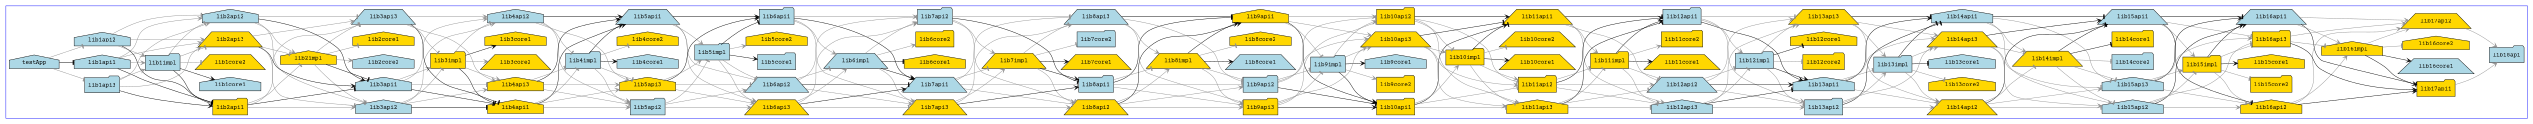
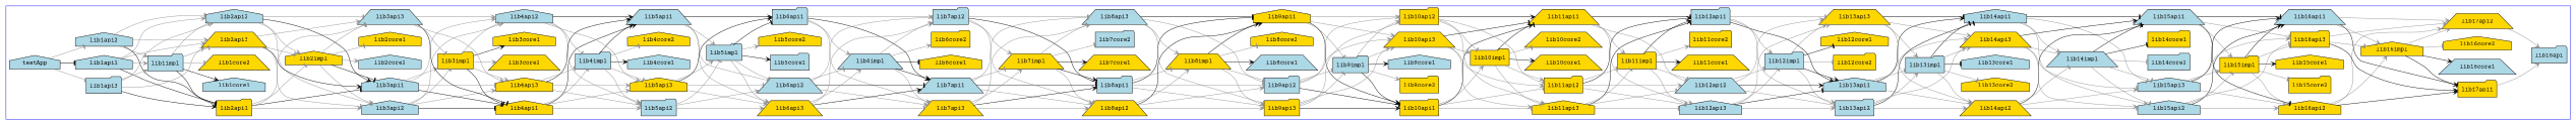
  digraph {
    fontname="Courier Prime"
    rankdir=LR
    node [fillcolor=gold fontname="Courier Prime" shape=house style=filled]
    edge [arrowhead=vee color=grey56 fontname="Courier Prime"]
    testApp [fillcolor=lightblue]
    lib18api [fillcolor=lightblue shape=folder]
    lib17api1 [shape=folder]
    lib16core1 [fillcolor=lightblue shape=trapezium]
    lib16core2
    lib17api2 [shape=trapezium]
    lib16impl
    lib16api1 [fillcolor=lightblue shape=trapezium]
    lib15core1
    lib15core2 [shape=folder]
    lib16api2
    lib16api3 [shape=folder]
    lib15impl [shape=folder]
    lib15api1 [fillcolor=lightblue shape=trapezium]
    lib14core1 [shape=folder]
    lib14core2 [fillcolor=lightblue shape=folder]
    lib15api2 [fillcolor=lightblue]
    lib15api3 [fillcolor=lightblue]
-   lib14impl [shape=trapezium]
+   lib14impl [fillcolor=lightblue shape=trapezium]
    lib14api1 [fillcolor=lightblue]
    lib13core1 [fillcolor=lightblue]
    lib13core2
    lib14api2 [shape=trapezium]
    lib14api3 [shape=trapezium]
    lib13impl [fillcolor=lightblue shape=folder]
    lib13api1 [fillcolor=lightblue]
    lib12core1
    lib12core2 [shape=folder]
    lib13api2 [fillcolor=lightblue shape=folder]
    lib13api3 [shape=trapezium]
    lib12impl [fillcolor=lightblue shape=folder]
    lib12api1 [fillcolor=lightblue shape=folder]
    lib11core1 [shape=trapezium]
    lib11core2 [shape=folder]
    lib12api2 [fillcolor=lightblue shape=trapezium]
    lib12api3 [fillcolor=lightblue]
    lib11impl [shape=folder]
    lib11api1 [shape=trapezium]
    lib10core1 [shape=trapezium]
    lib10core2 [shape=trapezium]
    lib11api2 [shape=folder]
    lib11api3
    lib10impl [shape=folder]
    lib10api1 [shape=folder]
    lib9core1 [fillcolor=lightblue]
    lib9core2 [shape=folder]
    lib10api2 [shape=folder]
    lib10api3 [shape=trapezium]
    lib9impl [fillcolor=lightblue shape=folder]
    lib9api1
    lib8core1 [fillcolor=lightblue shape=trapezium]
    lib8core2
    lib9api2 [fillcolor=lightblue shape=folder]
    lib9api3 [shape=folder]
    lib8impl [shape=trapezium]
    lib8api1 [fillcolor=lightblue shape=folder]
    lib7core1 [shape=trapezium]
    lib7core2 [fillcolor=lightblue shape=folder]
    lib8api2 [shape=trapezium]
    lib8api3 [fillcolor=lightblue shape=trapezium]
    lib7impl [shape=trapezium]
    lib7api1 [fillcolor=lightblue shape=trapezium]
    lib6core1
    lib6core2 [shape=folder]
    lib7api2 [fillcolor=lightblue shape=folder]
    lib7api3 [shape=trapezium]
    lib6impl [fillcolor=lightblue shape=trapezium]
    lib6api1 [fillcolor=lightblue shape=folder]
    lib5core1 [fillcolor=lightblue shape=folder]
    lib5core2
    lib6api2 [fillcolor=lightblue shape=trapezium]
    lib6api3 [shape=trapezium]
    lib5impl [fillcolor=lightblue shape=folder]
    lib5api1 [fillcolor=lightblue shape=trapezium]
    lib4core1 [fillcolor=lightblue]
    lib4core2
    lib5api2 [fillcolor=lightblue shape=folder]
    lib5api3
    lib4impl [fillcolor=lightblue shape=folder]
    lib4api1
    lib3core1
    lib3core2 [shape=trapezium]
    lib4api2 [fillcolor=lightblue]
    lib4api3
    lib3impl [shape=folder]
    lib3api1 [fillcolor=lightblue]
    lib2core1
    lib2core2 [fillcolor=lightblue]
    lib3api2 [fillcolor=lightblue]
    lib3api3 [fillcolor=lightblue shape=trapezium]
    lib2impl
    lib2api1 [shape=folder]
    lib1core1 [fillcolor=lightblue]
    lib1core2 [shape=trapezium]
    lib2api2 [fillcolor=lightblue]
    lib2api3 [shape=trapezium]
    lib1impl [fillcolor=lightblue shape=folder]
    lib1api1 [fillcolor=lightblue]
    lib1api2 [fillcolor=lightblue]
    lib1api3 [fillcolor=lightblue shape=folder]
    subgraph cluster_1 {
      color=blue
      testApp
      lib18api
      lib17api1
      lib16core1
      lib16core2
      lib17api2
      lib16impl
      lib16api1
      lib15core1
      lib15core2
      lib16api2
      lib16api3
      lib15impl
      lib15api1
      lib14core1
      lib14core2
      lib15api2
      lib15api3
      lib14impl
      lib14api1
      lib13core1
      lib13core2
      lib14api2
      lib14api3
      lib13impl
      lib13api1
      lib12core1
      lib12core2
      lib13api2
      lib13api3
      lib12impl
      lib12api1
      lib11core1
      lib11core2
      lib12api2
      lib12api3
      lib11impl
      lib11api1
      lib10core1
      lib10core2
      lib11api2
      lib11api3
      lib10impl
      lib10api1
      lib9core1
      lib9core2
      lib10api2
      lib10api3
      lib9impl
      lib9api1
      lib8core1
      lib8core2
      lib9api2
      lib9api3
      lib8impl
      lib8api1
      lib7core1
      lib7core2
      lib8api2
      lib8api3
      lib7impl
      lib7api1
      lib6core1
      lib6core2
      lib7api2
      lib7api3
      lib6impl
      lib6api1
      lib5core1
      lib5core2
      lib6api2
      lib6api3
      lib5impl
      lib5api1
      lib4core1
      lib4core2
      lib5api2
      lib5api3
      lib4impl
      lib4api1
      lib3core1
      lib3core2
      lib4api2
      lib4api3
      lib3impl
      lib3api1
      lib2core1
      lib2core2
      lib3api2
      lib3api3
      lib2impl
      lib2api1
      lib1core1
      lib1core2
      lib2api2
      lib2api3
      lib1impl
      lib1api1
      lib1api2
      lib1api3
    }
    testApp -> lib1api1 [arrowhead=tee color=black]
    testApp -> lib1api2 [arrowhead=tee]
    testApp -> lib1api3 [arrowhead=tee]
    lib17api1 -> lib18api
    lib17api2 -> lib18api
    lib16impl -> lib17api1 [color=black]
    lib16impl -> lib16core1 [color=black]
    lib16impl -> lib16core2 [arrowhead=tee]
    lib16impl -> lib17api2
    lib16api1 -> lib17api1 [arrowhead=tee color=black]
    lib16api1 -> lib17api2
    lib16api1 -> lib16impl
    lib16api2 -> lib17api1 [color=black]
    lib16api2 -> lib17api2
    lib16api2 -> lib16impl
    lib16api3 -> lib17api1 [color=black]
    lib16api3 -> lib17api2
    lib16api3 -> lib16impl [arrowhead=tee]
    lib15impl -> lib16api1 [color=black]
    lib15impl -> lib15core1 [color=black]
    lib15impl -> lib15core2 [arrowhead=tee]
    lib15impl -> lib16api2 [arrowhead=tee]
    lib15impl -> lib16api3 [arrowhead=tee]
    lib15api1 -> lib16api1 [arrowhead=tee color=black]
    lib15api1 -> lib16api2 [arrowhead=tee color=black]
    lib15api1 -> lib16api3 [arrowhead=tee]
    lib15api1 -> lib15impl
    lib15api2 -> lib16api1 [color=black]
    lib15api2 -> lib16api2
    lib15api2 -> lib16api3 [arrowhead=tee]
    lib15api2 -> lib15impl [arrowhead=tee]
    lib15api3 -> lib16api1 [color=black]
    lib15api3 -> lib16api2
    lib15api3 -> lib16api3
    lib15api3 -> lib15impl
    lib14impl -> lib15api1 [arrowhead=tee color=black]
    lib14impl -> lib14core1 [arrowhead=tee color=black]
    lib14impl -> lib14core2 [arrowhead=tee]
    lib14impl -> lib15api2 [arrowhead=tee]
    lib14impl -> lib15api3 [arrowhead=tee]
    lib14api1 -> lib15api1 [arrowhead=tee color=black]
    lib14api1 -> lib15api2
    lib14api1 -> lib15api3 [arrowhead=tee]
    lib14api1 -> lib14impl
    lib14api2 -> lib15api1 [color=black]
    lib14api2 -> lib15api2 [arrowhead=tee]
    lib14api2 -> lib15api3
    lib14api2 -> lib14impl [arrowhead=tee]
    lib14api3 -> lib15api1 [color=black]
    lib14api3 -> lib15api2
    lib14api3 -> lib15api3 [arrowhead=tee]
    lib14api3 -> lib14impl [arrowhead=tee]
    lib13impl -> lib14api1 [arrowhead=tee color=black]
    lib13impl -> lib13core1 [arrowhead=tee color=black]
    lib13impl -> lib13core2 [arrowhead=tee]
    lib13impl -> lib14api2
    lib13impl -> lib14api3
    lib13api1 -> lib14api1 [color=black]
    lib13api1 -> lib14api2 [arrowhead=tee]
    lib13api1 -> lib14api3
    lib13api1 -> lib13impl [arrowhead=tee]
    lib13api2 -> lib14api1 [arrowhead=tee color=black]
    lib13api2 -> lib14api2
    lib13api2 -> lib14api3
    lib13api2 -> lib13impl
    lib13api3 -> lib14api1 [arrowhead=tee color=black]
    lib13api3 -> lib14api2
    lib13api3 -> lib14api3
    lib13api3 -> lib13impl
    lib12impl -> lib13api1 [color=black]
    lib12impl -> lib12core1 [arrowhead=tee color=black]
    lib12impl -> lib12core2 [arrowhead=tee]
    lib12impl -> lib13api2 [arrowhead=tee]
    lib12impl -> lib13api3
    lib12api1 -> lib13api1 [color=black]
    lib12api1 -> lib13api2
    lib12api1 -> lib13api3 [arrowhead=tee]
    lib12api1 -> lib12impl
    lib12api2 -> lib13api1 [color=black]
    lib12api2 -> lib13api2 [arrowhead=tee]
    lib12api2 -> lib13api3
    lib12api2 -> lib12impl [arrowhead=tee]
    lib12api3 -> lib13api1 [arrowhead=tee color=black]
    lib12api3 -> lib13api2
    lib12api3 -> lib13api3
    lib12api3 -> lib12impl [arrowhead=tee]
    lib11impl -> lib12api1 [color=black]
    lib11impl -> lib11core1 [color=black]
    lib11impl -> lib11core2
    lib11impl -> lib12api2 [arrowhead=tee]
    lib11impl -> lib12api3
    lib11api1 -> lib12api1 [arrowhead=tee color=black]
    lib11api1 -> lib12api2 [arrowhead=tee]
    lib11api1 -> lib12api3
    lib11api1 -> lib11impl
    lib11api2 -> lib12api1 [color=black]
    lib11api2 -> lib12api2
    lib11api2 -> lib12api3 [arrowhead=tee]
    lib11api2 -> lib11impl [arrowhead=tee]
    lib11api3 -> lib12api1 [arrowhead=tee color=black]
    lib11api3 -> lib12api2 [arrowhead=tee]
    lib11api3 -> lib12api3 [arrowhead=tee]
    lib11api3 -> lib11impl [arrowhead=tee]
    lib10impl -> lib11api1 [color=black]
    lib10impl -> lib10core1 [color=black]
    lib10impl -> lib10core2 [arrowhead=tee]
    lib10impl -> lib11api2
    lib10impl -> lib11api3 [arrowhead=tee]
    lib10api1 -> lib11api1 [arrowhead=tee color=black]
    lib10api1 -> lib11api2 [arrowhead=tee]
    lib10api1 -> lib11api3 [arrowhead=tee]
    lib10api1 -> lib10impl
    lib10api2 -> lib11api1 [color=black]
    lib10api2 -> lib11api2 [arrowhead=tee]
    lib10api2 -> lib11api3
    lib10api2 -> lib10impl [arrowhead=tee]
    lib10api3 -> lib11api1 [arrowhead=tee color=black]
    lib10api3 -> lib11api2
    lib10api3 -> lib11api3
    lib10api3 -> lib10impl
    lib9impl -> lib10api1 [color=black]
    lib9impl -> lib9core1 [color=black]
    lib9impl -> lib9core2
    lib9impl -> lib10api2
    lib9impl -> lib10api3
    lib9api1 -> lib10api1 [color=black]
    lib9api1 -> lib10api2
    lib9api1 -> lib10api3
    lib9api1 -> lib9impl [arrowhead=tee]
    lib9api2 -> lib10api1 [arrowhead=tee color=black]
    lib9api2 -> lib10api2 [arrowhead=tee]
    lib9api2 -> lib10api3
    lib9api2 -> lib9impl [arrowhead=tee]
    lib9api3 -> lib10api1 [color=black]
    lib9api3 -> lib10api2 [arrowhead=tee]
    lib9api3 -> lib10api3
    lib9api3 -> lib9impl [arrowhead=tee]
    lib8impl -> lib9api1 [color=black]
    lib8impl -> lib8core1 [color=black]
    lib8impl -> lib8core2 [arrowhead=tee]
    lib8impl -> lib9api2 [arrowhead=tee]
    lib8impl -> lib9api3
    lib8api1 -> lib9api1 [arrowhead=tee color=black]
    lib8api1 -> lib9api2 [arrowhead=tee]
    lib8api1 -> lib9api3 [arrowhead=tee]
    lib8api1 -> lib8impl [arrowhead=tee]
    lib8api2 -> lib9api1 [color=black]
    lib8api2 -> lib9api2
    lib8api2 -> lib9api3
    lib8api2 -> lib8impl
    lib8api3 -> lib9api1 [arrowhead=tee color=black]
    lib8api3 -> lib9api2 [arrowhead=tee]
    lib8api3 -> lib9api3 [arrowhead=tee]
    lib8api3 -> lib8impl
    lib7impl -> lib8api1 [color=black]
    lib7impl -> lib7core1 [color=black]
    lib7impl -> lib7core2 [arrowhead=tee]
    lib7impl -> lib8api2
    lib7impl -> lib8api3 [arrowhead=tee]
-   lib7api1 -> lib8api1 [arrowhead=tee]
+   lib7api1 -> lib8api1 [arrowhead=tee color=black]
    lib7api1 -> lib8api2 [arrowhead=tee]
    lib7api1 -> lib8api3 [arrowhead=tee]
    lib7api1 -> lib7impl [arrowhead=tee]
    lib7api2 -> lib8api1 [arrowhead=tee color=black]
    lib7api2 -> lib8api2 [arrowhead=tee]
    lib7api2 -> lib8api3 [arrowhead=tee]
    lib7api2 -> lib7impl
    lib7api3 -> lib8api1 [color=black]
    lib7api3 -> lib8api2
    lib7api3 -> lib8api3
    lib7api3 -> lib7impl
    lib6impl -> lib7api1 [color=black]
    lib6impl -> lib6core1 [arrowhead=tee color=black]
    lib6impl -> lib6core2
    lib6impl -> lib7api2
    lib6impl -> lib7api3 [arrowhead=tee]
    lib6api1 -> lib7api1 [color=black]
    lib6api1 -> lib7api2
    lib6api1 -> lib7api3
    lib6api1 -> lib6impl
    lib6api2 -> lib7api1 [arrowhead=tee color=black]
    lib6api2 -> lib7api2 [arrowhead=tee]
    lib6api2 -> lib7api3
    lib6api2 -> lib6impl [arrowhead=tee]
    lib6api3 -> lib7api1 [color=black]
    lib6api3 -> lib7api2
    lib6api3 -> lib7api3 [arrowhead=tee]
    lib6api3 -> lib6impl
    lib5impl -> lib6api1 [arrowhead=tee color=black]
    lib5impl -> lib5core1 [color=black]
    lib5impl -> lib5core2
    lib5impl -> lib6api2 [arrowhead=tee]
    lib5impl -> lib6api3
    lib5api1 -> lib6api1 [color=black]
    lib5api1 -> lib6api2 [arrowhead=tee]
    lib5api1 -> lib6api3
    lib5api1 -> lib5impl
    lib5api2 -> lib6api2
    lib5api2 -> lib6api3
    lib5api2 -> lib5impl [arrowhead=tee]
    lib5api3 -> lib6api1 [color=black]
    lib5api3 -> lib6api2 [arrowhead=tee]
    lib5api3 -> lib6api3
    lib5api3 -> lib5impl
    lib4impl -> lib5api1 [color=black]
    lib4impl -> lib4core1 [color=black]
    lib4impl -> lib4core2 [arrowhead=tee]
    lib4impl -> lib5api2
    lib4impl -> lib5api3 [arrowhead=tee]
    lib4api1 -> lib5api1 [color=black]
    lib4api1 -> lib5api2
    lib4api1 -> lib5api3
    lib4api1 -> lib4impl [arrowhead=tee]
    lib4api2 -> lib5api1 [color=black]
    lib4api2 -> lib5api2
    lib4api2 -> lib5api3
    lib4api2 -> lib4impl [arrowhead=tee]
    lib4api3 -> lib5api1 [color=black]
    lib4api3 -> lib5api2 [arrowhead=tee]
    lib4api3 -> lib5api3
    lib4api3 -> lib4impl [arrowhead=tee]
    lib3impl -> lib4api1 [arrowhead=tee color=black]
    lib3impl -> lib3core1 [color=black]
    lib3impl -> lib3core2
    lib3impl -> lib4api2 [arrowhead=tee]
    lib3impl -> lib4api3
    lib3api1 -> lib4api1 [arrowhead=tee color=black]
    lib3api1 -> lib4api2
    lib3api1 -> lib4api3 [arrowhead=tee]
    lib3api1 -> lib3impl
    lib3api2 -> lib4api1 [arrowhead=tee color=black]
    lib3api2 -> lib4api2
    lib3api2 -> lib4api3
    lib3api2 -> lib3impl [arrowhead=tee]
    lib3api3 -> lib4api1 [arrowhead=tee color=black]
    lib3api3 -> lib4api2
    lib3api3 -> lib4api3
    lib3api3 -> lib3impl [arrowhead=tee]
    lib2impl -> lib3api1 [arrowhead=tee color=black]
    lib2impl -> lib2core1 [arrowhead=tee]
    lib2impl -> lib2core2
    lib2impl -> lib3api2
    lib2impl -> lib3api3 [arrowhead=tee]
    lib2api1 -> lib3api1 [arrowhead=tee color=black]
    lib2api1 -> lib3api2
    lib2api1 -> lib3api3 [arrowhead=tee]
    lib2api1 -> lib2impl [arrowhead=tee]
    lib2api2 -> lib3api1 [color=black]
    lib2api2 -> lib3api2 [arrowhead=tee]
    lib2api2 -> lib3api3 [arrowhead=tee]
    lib2api2 -> lib2impl
    lib2api3 -> lib3api1 [color=black]
    lib2api3 -> lib3api2 [arrowhead=tee]
    lib2api3 -> lib3api3
    lib2api3 -> lib2impl [arrowhead=tee]
    lib1impl -> lib2api1 [arrowhead=tee color=black]
    lib1impl -> lib1core1 [color=black]
    lib1impl -> lib1core2 [arrowhead=tee]
    lib1impl -> lib2api2 [arrowhead=tee]
    lib1impl -> lib2api3 [arrowhead=tee]
    lib1api1 -> lib2api1 [arrowhead=tee color=black]
    lib1api1 -> lib2api2
    lib1api1 -> lib2api3
    lib1api1 -> lib1impl
    lib1api2 -> lib2api1 [arrowhead=tee color=black]
    lib1api2 -> lib2api2 [arrowhead=tee]
    lib1api2 -> lib2api3
    lib1api2 -> lib1impl
    lib1api3 -> lib2api1 [color=black]
    lib1api3 -> lib2api2
    lib1api3 -> lib2api3
    lib1api3 -> lib1impl
  }
